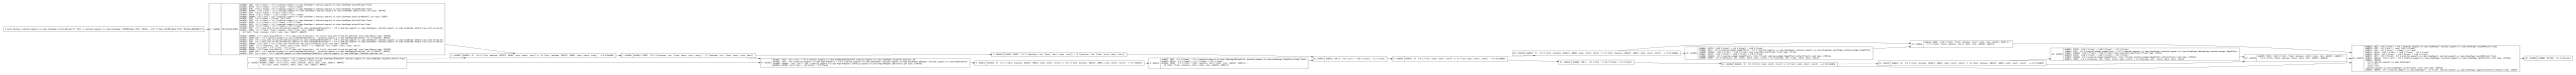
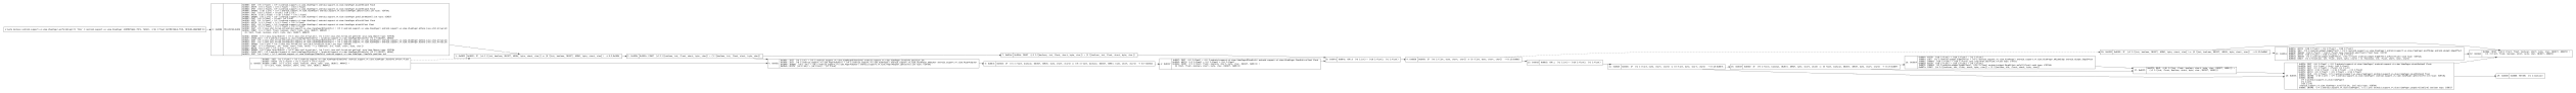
  digraph {
    fontname="JetBrains Mono"
    rankdir=LR
    node [fontname="JetBrains Mono" shape=record]
    edge [fontname="JetBrains Mono"]
    n1 [label="{0\:\ 0x0000|MTH_ENTER_BLOCK\l|0x0000: IGET  (r0 I:float) = (r9 I:android.support.v4.view.ViewPager) android.support.v4.view.ViewPager.mLastMotionX float \l0x0002: ARITH  (r0 I:float) = (r0 I:float) \- (r10 I:float) \l0x0003: IPUT  (r10 I:float), (r9 I:android.support.v4.view.ViewPager) android.support.v4.view.ViewPager.mLastMotionX float \l0x0005: INVOKE  (r10 I:int) = (r9 I:android.support.v4.view.ViewPager) android.support.v4.view.ViewPager.getScrollX():int type: VIRTUAL \l0x0009: CAST  (r10 I:float) = (float) (r10 I:int) \l0x000a: ARITH  (r10 I:float) = (r10 I:float) + (r0 I:float) \l0x000b: INVOKE  (r0 I:int) = (r9 I:android.support.v4.view.ViewPager) android.support.v4.view.ViewPager.getClientWidth():int type: DIRECT \l0x000f: CAST  (r0 I:float) = (float) (r0 I:int) \l0x0010: IGET  (r1 I:float) = (r9 I:android.support.v4.view.ViewPager) android.support.v4.view.ViewPager.mFirstOffset float \l0x0012: ARITH  (r1 I:float) = (r1 I:float) * (r0 I:float) \l0x0014: IGET  (r2 I:float) = (r9 I:android.support.v4.view.ViewPager) android.support.v4.view.ViewPager.mLastOffset float \l0x0016: ARITH  (r2 I:float) = (r2 I:float) * (r0 I:float) \l0x0018: IGET  (r3 I:java.util.ArrayList\<android.support.v4.view.ViewPager$ItemInfo\>) = (r9 I:android.support.v4.view.ViewPager) android.support.v4.view.ViewPager.mItems java.util.ArrayList \l0x001a: CONST  (r4 I:?[int, float, boolean, short, byte, char, OBJECT, ARRAY]) = \l  (0 ?[int, float, boolean, short, byte, char, OBJECT, ARRAY])\l \l0x001b: INVOKE  (r3 I:java.lang.Object) = (r3 I:java.util.ArrayList), (r4 I:int) java.util.ArrayList.get(int):java.lang.Object type: VIRTUAL \l0x001f: CHECK_CAST  (r3 I:android.support.v4.view.ViewPager$ItemInfo) = (android.support.v4.view.ViewPager$ItemInfo) (r3 I:?[OBJECT, ARRAY]) \l0x0021: IGET  (r5 I:java.util.ArrayList\<android.support.v4.view.ViewPager$ItemInfo\>) = (r9 I:android.support.v4.view.ViewPager) android.support.v4.view.ViewPager.mItems java.util.ArrayList \l0x0023: IGET  (r6 I:java.util.ArrayList\<android.support.v4.view.ViewPager$ItemInfo\>) = (r9 I:android.support.v4.view.ViewPager) android.support.v4.view.ViewPager.mItems java.util.ArrayList \l0x0025: INVOKE  (r6 I:int) = (r6 I:java.util.ArrayList) java.util.ArrayList.size():int type: VIRTUAL \l0x0029: CONST  (r7 I:?[boolean, int, float, short, byte, char]) = (1 ?[boolean, int, float, short, byte, char]) \l0x002a: ARITH  (r6 I:int) = (r6 I:int) \- (r7 I:int) \l0x002b: INVOKE  (r5 I:java.lang.Object) = (r5 I:java.util.ArrayList), (r6 I:int) java.util.ArrayList.get(int):java.lang.Object type: VIRTUAL \l0x002f: CHECK_CAST  (r5 I:android.support.v4.view.ViewPager$ItemInfo) = (android.support.v4.view.ViewPager$ItemInfo) (r5 I:?[OBJECT, ARRAY]) \l0x0031: IGET  (r6 I:int) = (r3 I:android.support.v4.view.ViewPager$ItemInfo) android.support.v4.view.ViewPager.ItemInfo.position int \l}"]
    n2 [label="{1\:\ 0x0033|0x0033: IF  (r6 I:?[int, boolean, OBJECT, ARRAY, byte, short, char]) == (0 ?[int, boolean, OBJECT, ARRAY, byte, short, char])  \-\> B:3:0x003b \l}"]
    n3 [label="{3\:\ 0x003b|0x003b: CONST  (r3 I:?[boolean, int, float, short, byte, char]) = (1 ?[boolean, int, float, short, byte, char]) \l}"]
    n4 [label="{2\:\ 0x0035|0x0035: IGET  (r1 I:float) = (r3 I:android.support.v4.view.ViewPager$ItemInfo) android.support.v4.view.ViewPager.ItemInfo.offset float \l0x0037: ARITH  (r1 I:float) = (r1 I:float) * (r0 I:float) \l0x0039: CONST  (r3 I:?[int, float, boolean, short, byte, char, OBJECT, ARRAY]) = \l  (0 ?[int, float, boolean, short, byte, char, OBJECT, ARRAY])\l \l}"]
    n5 [label="{4\:\ 0x003c|0x003c: IGET  (r6 I:int) = (r5 I:android.support.v4.view.ViewPager$ItemInfo) android.support.v4.view.ViewPager.ItemInfo.position int \l0x003e: IGET  (r8 I:android.support.v4.view.PagerAdapter) = (r9 I:android.support.v4.view.ViewPager) android.support.v4.view.ViewPager.mAdapter android.support.v4.view.PagerAdapter \l0x0040: INVOKE  (r8 I:int) = (r8 I:android.support.v4.view.PagerAdapter) android.support.v4.view.PagerAdapter.getCount():int type: VIRTUAL \l0x0044: ARITH  (r8 I:int) = (r8 I:int) \- (r7 I:int) \l}"]
    n6 [label="{7\:\ 0x004d|0x004d: CONST  (r5 I:?[boolean, int, float, short, byte, char]) = (1 ?[boolean, int, float, short, byte, char]) \l}"]
    n7 [label="{5\:\ 0x0045|0x0045: IF  (r6 I:?[int, boolean, OBJECT, ARRAY, byte, short, char]) == (r8 I:?[int, boolean, OBJECT, ARRAY, byte, short, char])  \-\> B:7:0x004d \l}"]
    n8 [label="{6\:\ 0x0047|0x0047: IGET  (r2 I:float) = (r5 I:android.support.v4.view.ViewPager$ItemInfo) android.support.v4.view.ViewPager.ItemInfo.offset float \l0x0049: ARITH  (r2 I:float) = (r2 I:float) * (r0 I:float) \l0x004b: CONST  (r5 I:?[int, float, boolean, short, byte, char, OBJECT, ARRAY]) = \l  (0 ?[int, float, boolean, short, byte, char, OBJECT, ARRAY])\l \l}"]
    n9 [label="{8\:\ 0x004e|0x004e: CMP_G  (r6 I:int) = (r10 I:float), (r1 I:float) \l}"]
    n10 [label="{9\:\ 0x0050|0x0050: IF  (r6 I:?[int, byte, short, char]) \>= (0 ?[int, byte, short, char])  \-\> B:13:0x0063 \l}"]
    n11 [label="{10\:\ 0x0052|0x0052: IF  (r3 I:?[int, boolean, OBJECT, ARRAY, byte, short, char]) == (0 ?[int, boolean, OBJECT, ARRAY, byte, short, char])  \-\> B:12:0x0061 \l}"]
    n12 [label="{13\:\ 0x0063|0x0063: CMP_L  (r1 I:int) = (r10 I:float), (r2 I:float) \l}"]
    n13 [label="{11\:\ 0x0054|0x0054: ARITH  (r10 I:float) = (r1 I:float) \- (r10 I:float) \l0x0056: IGET  (r2 I:android.widget.EdgeEffect) = (r9 I:android.support.v4.view.ViewPager) android.support.v4.view.ViewPager.mLeftEdge android.widget.EdgeEffect \l0x0058: INVOKE  (r10 I:float) = (r10 I:float) java.lang.Math.abs(float):float type: STATIC \l0x005c: ARITH  (r10 I:float) = (r10 I:float) \/ (r0 I:float) \l0x005d: INVOKE  (r2 I:android.widget.EdgeEffect), (r10 I:float) android.widget.EdgeEffect.onPull(float):void type: VIRTUAL \l0x0060: CONST  (r4 I:?[boolean, int, float, short, byte, char]) = (1 ?[boolean, int, float, short, byte, char]) \l}"]
    n14 [label="{12\:\ 0x0061|0x0061: MOVE  (r10 I:?[int, float, boolean, short, byte, char, OBJECT, ARRAY]) = \l  (r1 I:?[int, float, boolean, short, byte, char, OBJECT, ARRAY])\l \l}"]
    n15 [label="{14\:\ 0x0065|0x0065: IF  (r1 I:?[int, byte, short, char]) \<= (0 ?[int, byte, short, char])  \-\> B:18:0x0076 \l}"]
    n16 [label="{18\:\ 0x0076|0x0076: IGET  (r0 I:float) = (r9 I:android.support.v4.view.ViewPager) android.support.v4.view.ViewPager.mLastMotionX float \l0x0078: CAST  (r1 I:int) = (int) (r10 I:float) \l0x0079: CAST  (r2 I:float) = (float) (r1 I:int) \l0x007a: ARITH  (r10 I:float) = (r10 I:float) \- (r2 I:float) \l0x007b: ARITH  (r0 I:float) = (r0 I:float) + (r10 I:float) \l0x007c: IPUT  (r0 I:float), (r9 I:android.support.v4.view.ViewPager) android.support.v4.view.ViewPager.mLastMotionX float \l0x007e: INVOKE  (r10 I:int) = (r9 I:android.support.v4.view.ViewPager) android.support.v4.view.ViewPager.getScrollY():int type: VIRTUAL \l0x0082: INVOKE  \l  (r9 I:android.support.v4.view.ViewPager)\l  (r1 I:int)\l  (r10 I:int)\l android.support.v4.view.ViewPager.scrollTo(int, int):void type: VIRTUAL \l0x0085: INVOKE  (r9 I:android.support.v4.view.ViewPager), (r1 I:int) android.support.v4.view.ViewPager.pageScrolled(int):boolean type: DIRECT \l}"]
    n17 [label="{19\:\ 0x0088|0x0088: RETURN  (r4 I:boolean) \l}"]
    n18 [label="{15\:\ 0x0067|0x0067: IF  (r5 I:?[int, boolean, OBJECT, ARRAY, byte, short, char]) == (0 ?[int, boolean, OBJECT, ARRAY, byte, short, char])  \-\> B:17:0x0075 \l}"]
    n19 [label="{16\:\ 0x0069|0x0069: ARITH  (r10 I:float) = (r10 I:float) \- (r2 I:float) \l0x006a: IGET  (r1 I:android.widget.EdgeEffect) = (r9 I:android.support.v4.view.ViewPager) android.support.v4.view.ViewPager.mRightEdge android.widget.EdgeEffect \l0x006c: INVOKE  (r10 I:float) = (r10 I:float) java.lang.Math.abs(float):float type: STATIC \l0x0070: ARITH  (r10 I:float) = (r10 I:float) \/ (r0 I:float) \l0x0071: INVOKE  (r1 I:android.widget.EdgeEffect), (r10 I:float) android.widget.EdgeEffect.onPull(float):void type: VIRTUAL \l0x0074: CONST  (r4 I:?[boolean, int, float, short, byte, char]) = (1 ?[boolean, int, float, short, byte, char]) \l}"]
    n20 [label="{17\:\ 0x0075|0x0075: MOVE  (r10 I:?[int, float, boolean, short, byte, char, OBJECT, ARRAY]) = \l  (r2 I:?[int, float, boolean, short, byte, char, OBJECT, ARRAY])\l \l}"]
    n21 [label="{private boolean android.support.v4.view.ViewPager.performDrag((r9 'this' I:android.support.v4.view.ViewPager A[IMMUTABLE_TYPE, THIS]), (r10 I:float A[IMMUTABLE_TYPE, METHOD_ARGUMENT])) }"]
    n1 -> n2
    n2 -> n3
    n3 -> n5
    n3 -> n6
    n4 -> n2 [style=dashed]
    n4 -> n5
    n5 -> n7
    n6 -> n9
    n7 -> n8 [style=dashed]
    n8 -> n9
    n9 -> n10
    n10 -> n11 [style=dashed]
    n10 -> n12
    n11 -> n13 [style=dashed]
    n11 -> n14
    n12 -> n15
    n13 -> n14
-   n14 -> n16
+   n16 -> n14
    n15 -> n16
    n15 -> n18 [style=dashed]
    n16 -> n17
    n18 -> n19 [style=solid]
    n18 -> n20
    n19 -> n20
    n20 -> n16
    n21 -> n1
  }
